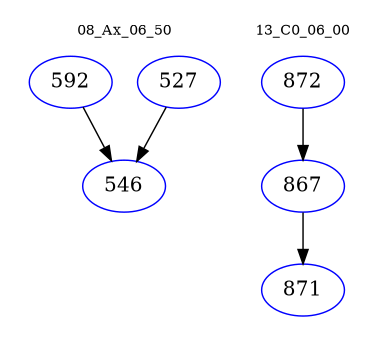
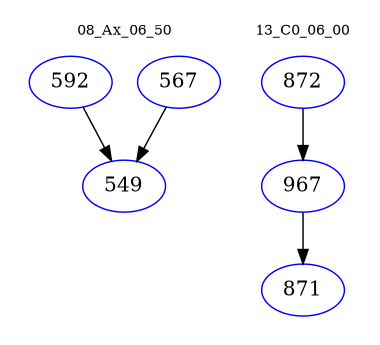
  digraph {
    node [color=blue]
    edge [color=black]
-   n1 [label=527]
-   n2 [label=546]
+   n1 [label=567]
+   n2 [label=549]
    n3 [label=592]
    n4 [label=872]
-   n5 [label=867]
+   n5 [label=967]
    n6 [label=871]
    subgraph cluster_1 {
      color=white
      fontsize=10
      label="08_Ax_06_50"
      n1
      n2
      n3
    }
    subgraph cluster_2 {
      color=white
      fontsize=10
      label="13_C0_06_00"
      n4
      n5
      n6
    }
    n1 -> n2
    n3 -> n2
    n4 -> n5
    n5 -> n6
  }
